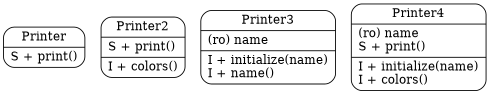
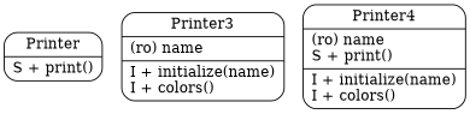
  digraph {
    bgcolor=white
    splines=true
    node [shape=Mrecord]
    n1 [label="{Printer|S + print()\l}"]
-   n2 [label="{Printer2|S + print()\l|I + colors()\l}"]
-   n3 [label="{Printer3|(ro) name\l|I + initialize(name)\lI + name()\l}"]
+   n3 [label="{Printer3|(ro) name\l|I + initialize(name)\lI + colors()\l}"]
    n4 [label="{Printer4|(ro) name\lS + print()\l|I + initialize(name)\lI + colors()\l}"]
  }
